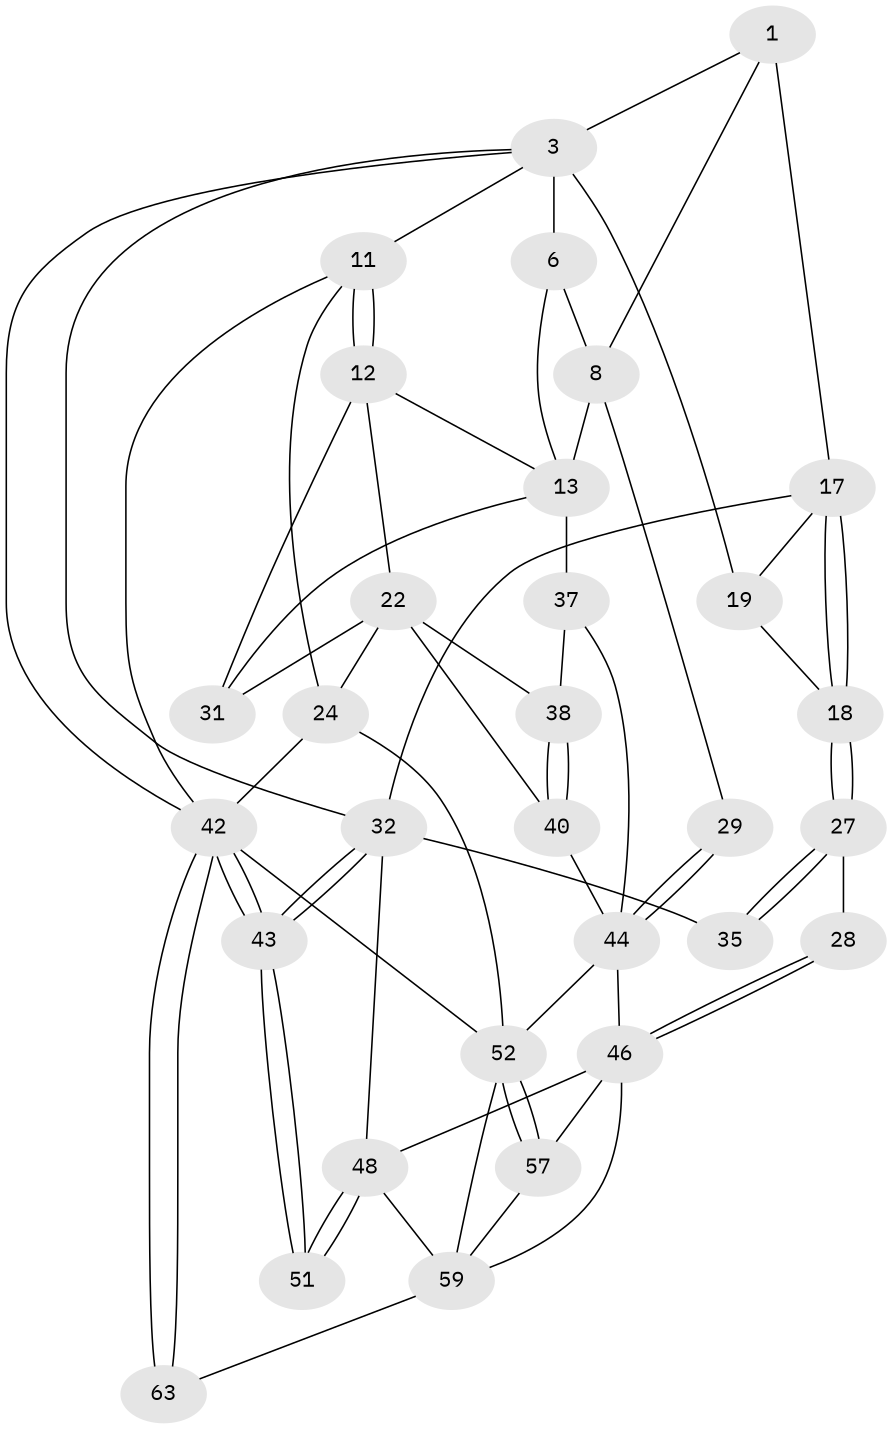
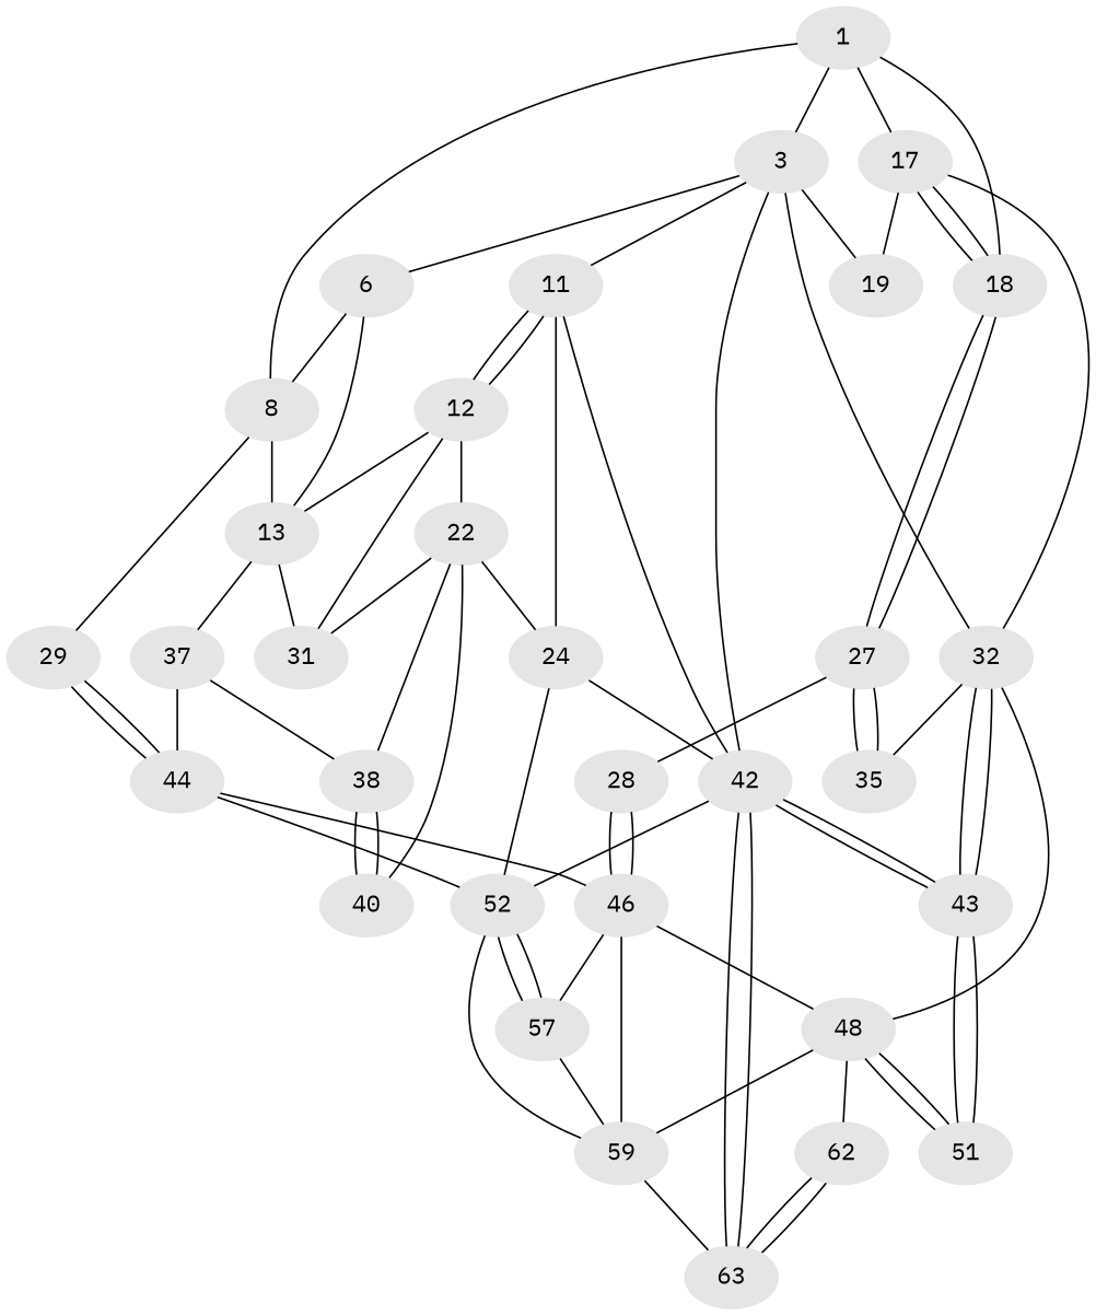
  graph {
    fontname="IBM Plex Mono"
    node [color=gray90 fontname="IBM Plex Mono" style=filled]
    edge [fontname="IBM Plex Mono"]
    1 [super="+7+2"]
    3 [super="+4"]
    8 [super="+9+25"]
    17 [super="+20"]
    18
    6 [super="+10"]
    11
    19
    32 [super="+33"]
    42 [super="+55"]
    13 [super="+14"]
    29
    27
    12 [super="+16"]
    24 [super="+54"]
    35
    43
    48 [super="+49"]
    52 [super="+53"]
    63
    22 [super="+23+39"]
    31
    37
    44 [super="+45"]
    38
    40
    28
    57
    59 [super="+64"]
    46 [super="+47"]
    51
+   62
    1 -- 3
    1 -- 8
    1 -- 17
-   19 -- 18
+   1 -- 18
    3 -- 6
    3 -- 11
    3 -- 19 [weight=2]
    3 -- 32
    3 -- 42
    8 -- 13 [weight=3]
    8 -- 29
    17 -- 18
    17 -- 18
    17 -- 19
    17 -- 32
    18 -- 27
    18 -- 27
    6 -- 8
    6 -- 13
    11 -- 42
    11 -- 12
    11 -- 12
    11 -- 24
    32 -- 35 [weight=2]
    32 -- 43
    32 -- 43
    32 -- 48
    42 -- 43
    42 -- 43
    42 -- 52
    42 -- 63
    42 -- 63
    13 -- 31
    13 -- 37
    29 -- 44
    29 -- 44
    27 -- 35
    27 -- 35
    27 -- 28
    12 -- 13
    12 -- 22
    12 -- 31
    24 -- 42
    24 -- 52
    43 -- 51
    43 -- 51
    48 -- 59
    48 -- 51
    48 -- 51
+   48 -- 62
    52 -- 57
    52 -- 57
    52 -- 59
    22 -- 24
    22 -- 31
    22 -- 38
    22 -- 40
    37 -- 44
    37 -- 38
    44 -- 52
    44 -- 46
    38 -- 40
    38 -- 40
-   40 -- 44
    28 -- 46
    28 -- 46
    57 -- 59
    59 -- 63
    46 -- 48
    46 -- 57
    46 -- 59
+   62 -- 63
+   62 -- 63
  }
